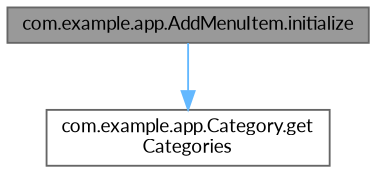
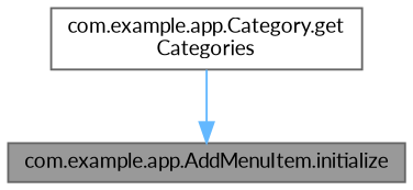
  digraph {
    rankdir=TB
    fontname=Lato
    node [fontname=Lato fontsize=10 shape=box style=filled]
    n1 [color=gray40 fillcolor=grey60 fontcolor=black height=0.2 label="com.example.app.AddMenuItem.initialize" width=0.4]
    n2 [color=grey40 fillcolor=white height=0.2 label="com.example.app.Category.get\lCategories" width=0.4]
-   n1 -> n2 [color=steelblue1 fontname=Lato fontsize=10 labelfontname=Helvetica labelfontsize=10 style=solid]
+   n2 -> n1 [color=steelblue1 fontname=Lato fontsize=10 labelfontname=Helvetica labelfontsize=10 style=solid]
  }
